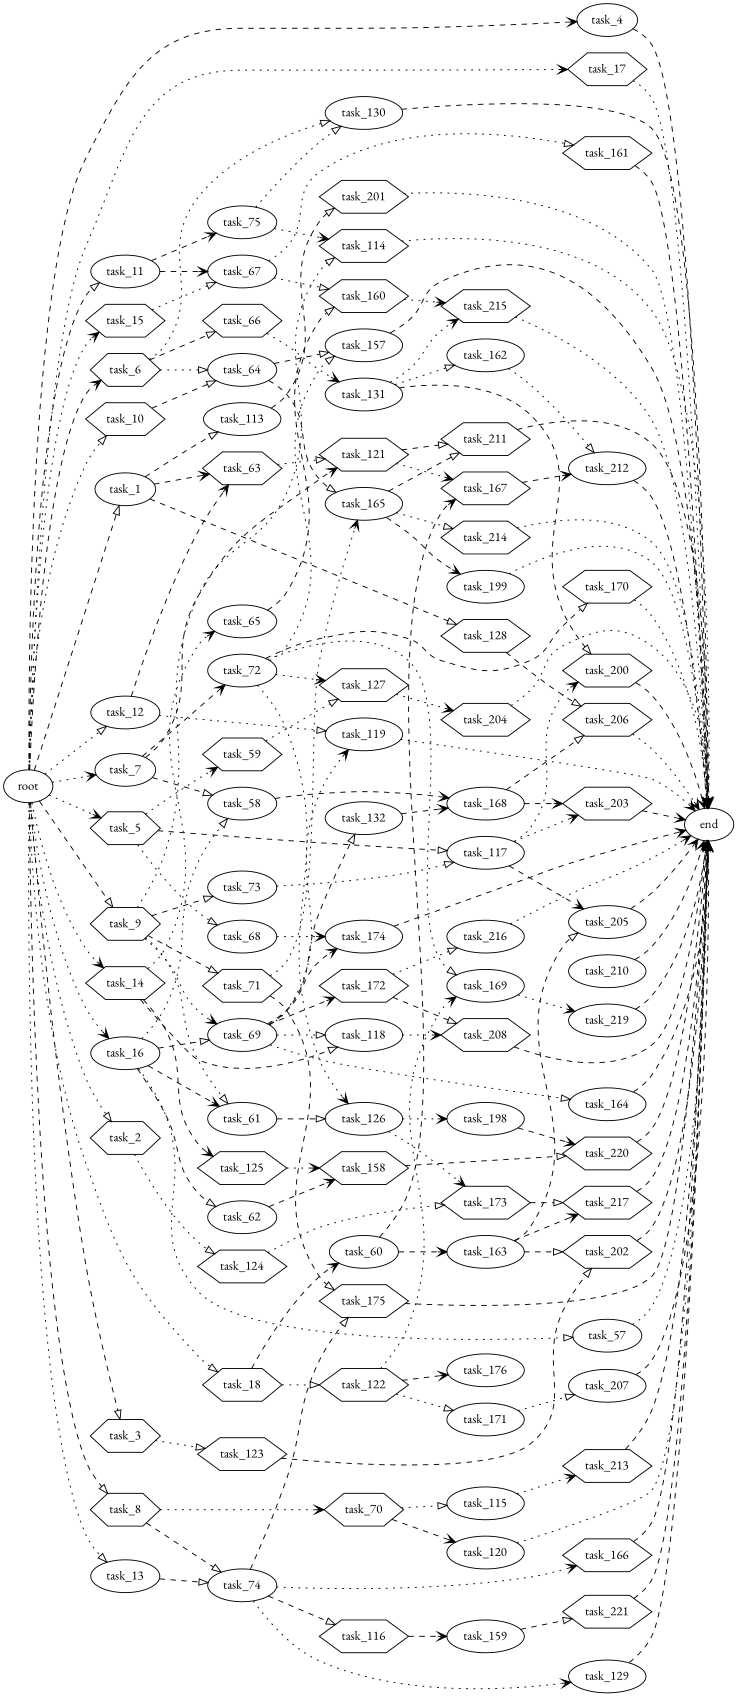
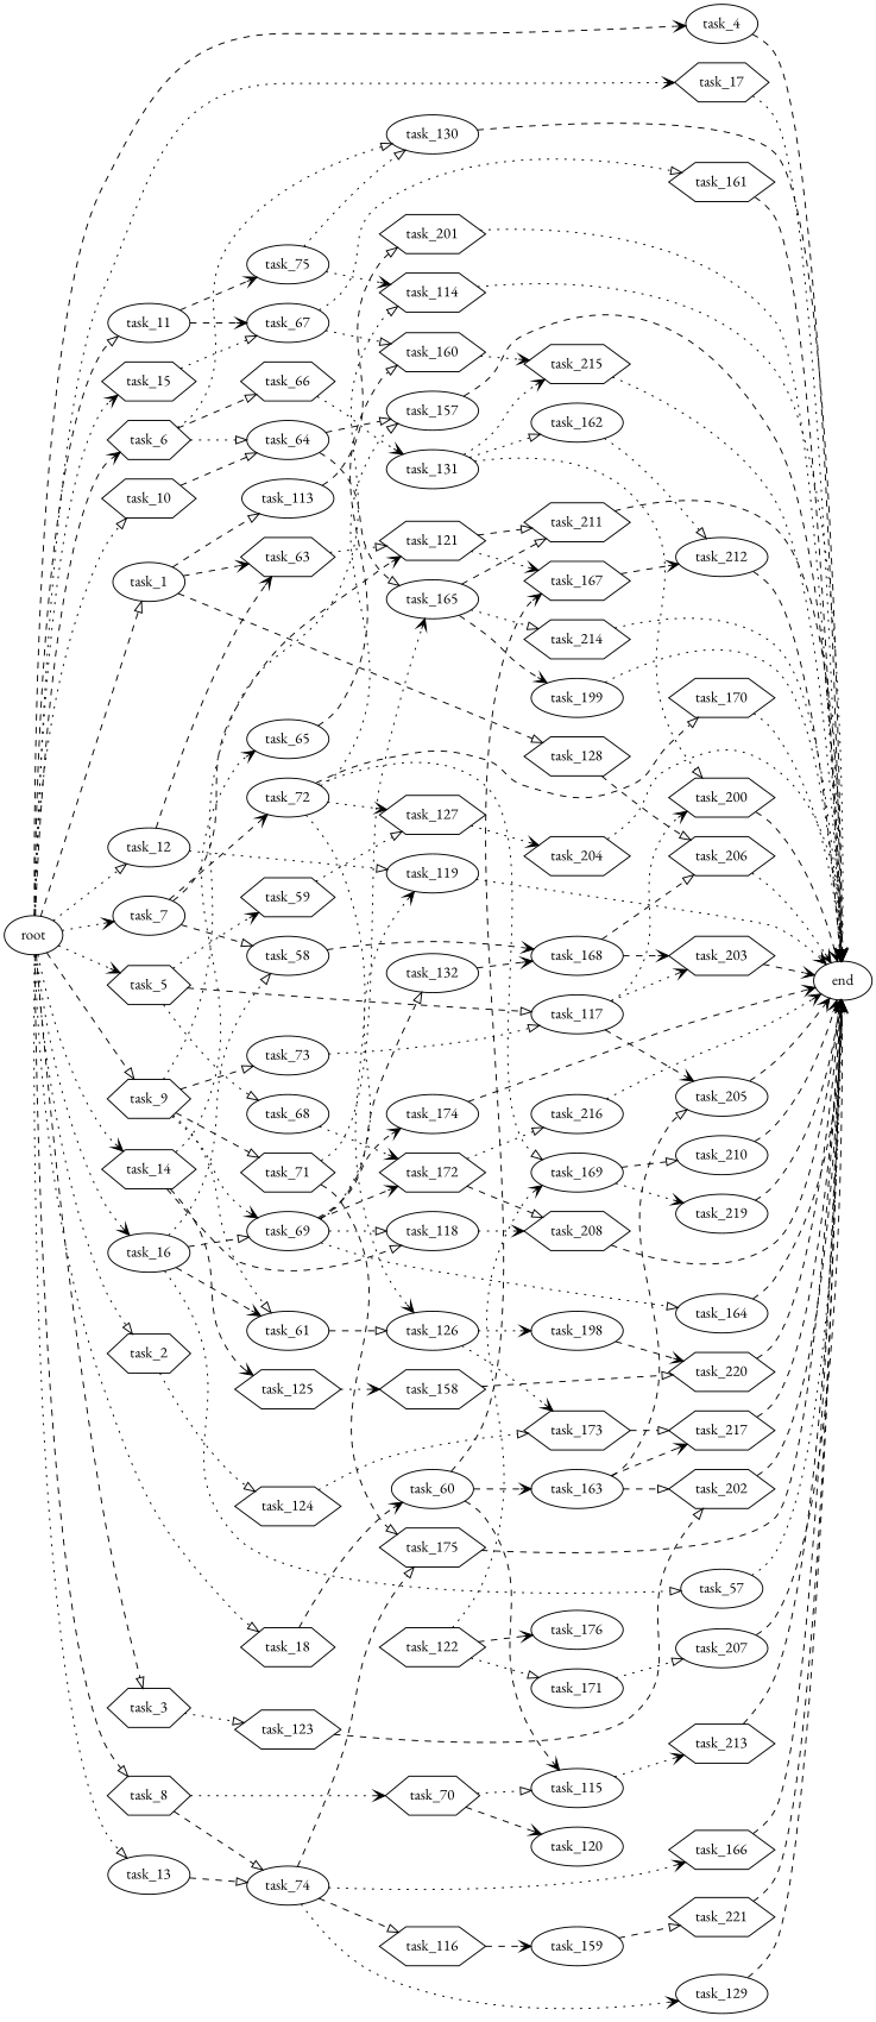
  digraph {
    fontname="EB Garamond"
    rankdir=LR
    node [fontname="EB Garamond" shape=ellipse]
    edge [arrowhead=onormal fontname="EB Garamond" style=dashed]
    root
    task_1
    task_2 [shape=hexagon]
    task_3 [shape=hexagon]
    task_4
    task_5 [shape=hexagon]
    task_6 [shape=hexagon]
    task_7
    task_8 [shape=hexagon]
    task_9 [shape=hexagon]
    task_10 [shape=hexagon]
    task_11
    task_12
    task_13
    task_14 [shape=hexagon]
    task_15 [shape=hexagon]
    task_16
    task_17 [shape=hexagon]
    task_18 [shape=hexagon]
    task_63 [shape=hexagon]
    task_113
    task_128 [shape=hexagon]
    task_124 [shape=hexagon]
    task_123 [shape=hexagon]
    end
    task_59 [shape=hexagon]
    task_68
    task_117
    task_64
    task_66 [shape=hexagon]
    task_130
    task_58
    task_72
    task_121 [shape=hexagon]
    task_70 [shape=hexagon]
    task_74
    task_61
    task_69
    task_71 [shape=hexagon]
    task_73
    task_114 [shape=hexagon]
    task_67
    task_75
    task_119
    task_65
    task_118
    task_125 [shape=hexagon]
    task_57
-   task_62
    task_60
    task_122 [shape=hexagon]
    task_201 [shape=hexagon]
    task_206 [shape=hexagon]
    task_173 [shape=hexagon]
    task_202 [shape=hexagon]
    task_127 [shape=hexagon]
    task_174
    task_200 [shape=hexagon]
    task_203 [shape=hexagon]
    task_205
    task_157
    task_165
    task_131
    task_168
    task_126
    task_169
    task_170 [shape=hexagon]
    task_167 [shape=hexagon]
    task_211 [shape=hexagon]
    task_115
    task_120
    task_175 [shape=hexagon]
    task_116 [shape=hexagon]
    task_129
    task_166 [shape=hexagon]
    task_132
    task_164
    task_172 [shape=hexagon]
    task_160 [shape=hexagon]
    task_161 [shape=hexagon]
    task_208 [shape=hexagon]
    task_158 [shape=hexagon]
    task_163
    task_171
    task_176
    task_204 [shape=hexagon]
    task_213 [shape=hexagon]
    task_217 [shape=hexagon]
    task_212
    task_198
    task_220 [shape=hexagon]
    task_199
    task_214 [shape=hexagon]
    task_215 [shape=hexagon]
    task_162
    task_216
    task_210
    task_219
    task_159
    task_221 [shape=hexagon]
    task_207
    root -> task_1
    root -> task_2 [style=dotted]
    root -> task_3
    root -> task_4 [arrowhead=vee]
    root -> task_5 [arrowhead=vee style=dotted]
    root -> task_6 [arrowhead=vee]
    root -> task_7 [arrowhead=vee style=dotted]
    root -> task_8
    root -> task_9
    root -> task_10 [style=dotted]
    root -> task_11
    root -> task_12 [style=dotted]
    root -> task_13 [style=dotted]
    root -> task_14 [arrowhead=vee style=dotted]
    root -> task_15 [arrowhead=vee style=dotted]
    root -> task_16 [arrowhead=vee style=dotted]
    root -> task_17 [arrowhead=vee style=dotted]
    root -> task_18 [style=dotted]
    task_1 -> task_63 [arrowhead=vee]
    task_1 -> task_113
    task_1 -> task_128
    task_2 -> task_124 [style=dotted]
    task_3 -> task_123 [style=dotted]
    task_4 -> end [arrowhead=vee]
    task_5 -> task_59 [arrowhead=vee style=dotted]
    task_5 -> task_68 [style=dotted]
    task_5 -> task_117
    task_6 -> task_64 [style=dotted]
    task_6 -> task_66
    task_6 -> task_130 [style=dotted]
    task_7 -> task_58
    task_7 -> task_72 [arrowhead=vee]
    task_7 -> task_121 [arrowhead=vee]
    task_8 -> task_70 [arrowhead=vee style=dotted]
    task_8 -> task_74
    task_9 -> task_61 [style=dotted]
    task_9 -> task_69 [arrowhead=vee style=dotted]
    task_9 -> task_71
    task_9 -> task_73
    task_9 -> task_114 [style=dotted]
    task_10 -> task_64
    task_11 -> task_67 [arrowhead=vee]
    task_11 -> task_75 [arrowhead=vee]
    task_12 -> task_63 [arrowhead=vee]
    task_12 -> task_119 [style=dotted]
    task_13 -> task_74
    task_14 -> task_65 [arrowhead=vee style=dotted]
    task_14 -> task_118
    task_14 -> task_125 [arrowhead=vee]
    task_15 -> task_67 [style=dotted]
    task_16 -> task_58 [style=dotted]
    task_16 -> task_61 [arrowhead=vee]
    task_16 -> task_69
    task_16 -> task_57 [style=dotted]
-   task_16 -> task_62
    task_17 -> end [arrowhead=vee style=dotted]
    task_18 -> task_60 [arrowhead=vee]
-   task_18 -> task_122 [style=dotted]
    task_63 -> task_121 [style=dotted]
    task_113 -> task_201
    task_128 -> task_206
    task_124 -> task_173 [style=dotted]
    task_123 -> task_202
    task_59 -> task_127 [style=dotted]
-   task_68 -> task_174 [arrowhead=vee style=dotted]
+   task_68 -> task_172 [arrowhead=vee style=dotted]
    task_117 -> task_200 [arrowhead=vee style=dotted]
    task_117 -> task_203 [arrowhead=vee style=dotted]
    task_117 -> task_205 [arrowhead=vee]
    task_64 -> task_157
    task_64 -> task_165
    task_66 -> task_131 [arrowhead=vee style=dotted]
    task_130 -> end [arrowhead=vee]
    task_58 -> task_168 [arrowhead=vee]
    task_72 -> task_127 [arrowhead=vee style=dotted]
    task_72 -> task_157 [style=dotted]
    task_72 -> task_126 [arrowhead=vee style=dotted]
    task_72 -> task_169 [style=dotted]
    task_72 -> task_170
    task_121 -> task_167 [arrowhead=vee style=dotted]
    task_121 -> task_211
    task_70 -> task_115 [style=dotted]
    task_70 -> task_120 [arrowhead=vee]
    task_74 -> task_175
    task_74 -> task_116
    task_74 -> task_129 [arrowhead=vee style=dotted]
    task_74 -> task_166 [arrowhead=vee style=dotted]
    task_61 -> task_126
    task_69 -> task_119 [arrowhead=vee style=dotted]
    task_69 -> task_118 [style=dotted]
    task_69 -> task_174 [arrowhead=vee]
    task_69 -> task_132
    task_69 -> task_164 [style=dotted]
    task_69 -> task_172 [arrowhead=vee]
    task_71 -> task_165 [arrowhead=vee style=dotted]
    task_71 -> task_175
    task_73 -> task_117 [style=dotted]
    task_114 -> end [arrowhead=vee style=dotted]
    task_67 -> task_160 [style=dotted]
    task_67 -> task_161 [style=dotted]
    task_75 -> task_130 [style=dotted]
    task_75 -> task_114 [arrowhead=vee style=dotted]
    task_119 -> end [arrowhead=vee style=dotted]
    task_65 -> task_160
    task_118 -> task_208 [arrowhead=vee style=dotted]
    task_125 -> task_158 [arrowhead=vee style=dotted]
    task_57 -> end [style=dotted]
-   task_62 -> task_158 [arrowhead=vee]
    task_60 -> task_167 [arrowhead=vee]
+   task_60 -> task_115 [arrowhead=vee]
    task_60 -> task_163 [arrowhead=vee]
    task_122 -> task_169 [arrowhead=vee style=dotted]
    task_122 -> task_171 [style=dotted]
    task_122 -> task_176 [arrowhead=vee]
    task_201 -> end [arrowhead=vee style=dotted]
    task_206 -> end [arrowhead=vee style=dotted]
    task_173 -> task_217
    task_202 -> end [arrowhead=vee]
    task_127 -> task_204 [arrowhead=vee style=dotted]
    task_174 -> end [arrowhead=vee]
    task_200 -> end [arrowhead=vee]
    task_203 -> end [arrowhead=vee]
    task_205 -> end [arrowhead=vee]
    task_157 -> end [arrowhead=vee]
    task_165 -> task_211
    task_165 -> task_199 [arrowhead=vee]
    task_165 -> task_214 [style=dotted]
-   task_131 -> task_200
+   task_131 -> task_200 [style=dotted]
    task_131 -> task_215 [arrowhead=vee style=dotted]
    task_131 -> task_162 [style=dotted]
    task_168 -> task_206
    task_168 -> task_203 [arrowhead=vee]
    task_126 -> task_173 [arrowhead=vee style=dotted]
    task_126 -> task_198 [arrowhead=vee style=dotted]
+   task_169 -> task_210
    task_169 -> task_219 [arrowhead=vee style=dotted]
    task_170 -> end [arrowhead=vee style=dotted]
    task_167 -> task_212 [arrowhead=vee]
    task_211 -> end [arrowhead=vee]
    task_115 -> task_213 [arrowhead=vee style=dotted]
-   task_120 -> end [arrowhead=vee style=dotted]
    task_175 -> end
    task_116 -> task_159 [arrowhead=vee]
    task_129 -> end [arrowhead=vee]
    task_166 -> end
    task_132 -> task_168 [arrowhead=vee]
    task_164 -> end [arrowhead=vee]
    task_172 -> task_208
    task_172 -> task_216 [style=dotted]
    task_160 -> task_215 [arrowhead=vee style=dotted]
    task_161 -> end [arrowhead=vee]
    task_208 -> end
    task_158 -> task_220
    task_163 -> task_202
    task_163 -> task_205
    task_163 -> task_217 [arrowhead=vee]
    task_171 -> task_207 [style=dotted]
    task_204 -> end [style=dotted]
    task_213 -> end
    task_217 -> end
    task_212 -> end
    task_198 -> task_220 [arrowhead=vee]
    task_220 -> end
    task_199 -> end [style=dotted]
    task_214 -> end [style=dotted]
    task_215 -> end [arrowhead=vee style=dotted]
    task_162 -> task_212 [style=dotted]
    task_216 -> end [arrowhead=vee style=dotted]
    task_210 -> end [arrowhead=vee]
    task_219 -> end [arrowhead=vee]
    task_159 -> task_221
    task_221 -> end
    task_207 -> end [arrowhead=vee]
  }
